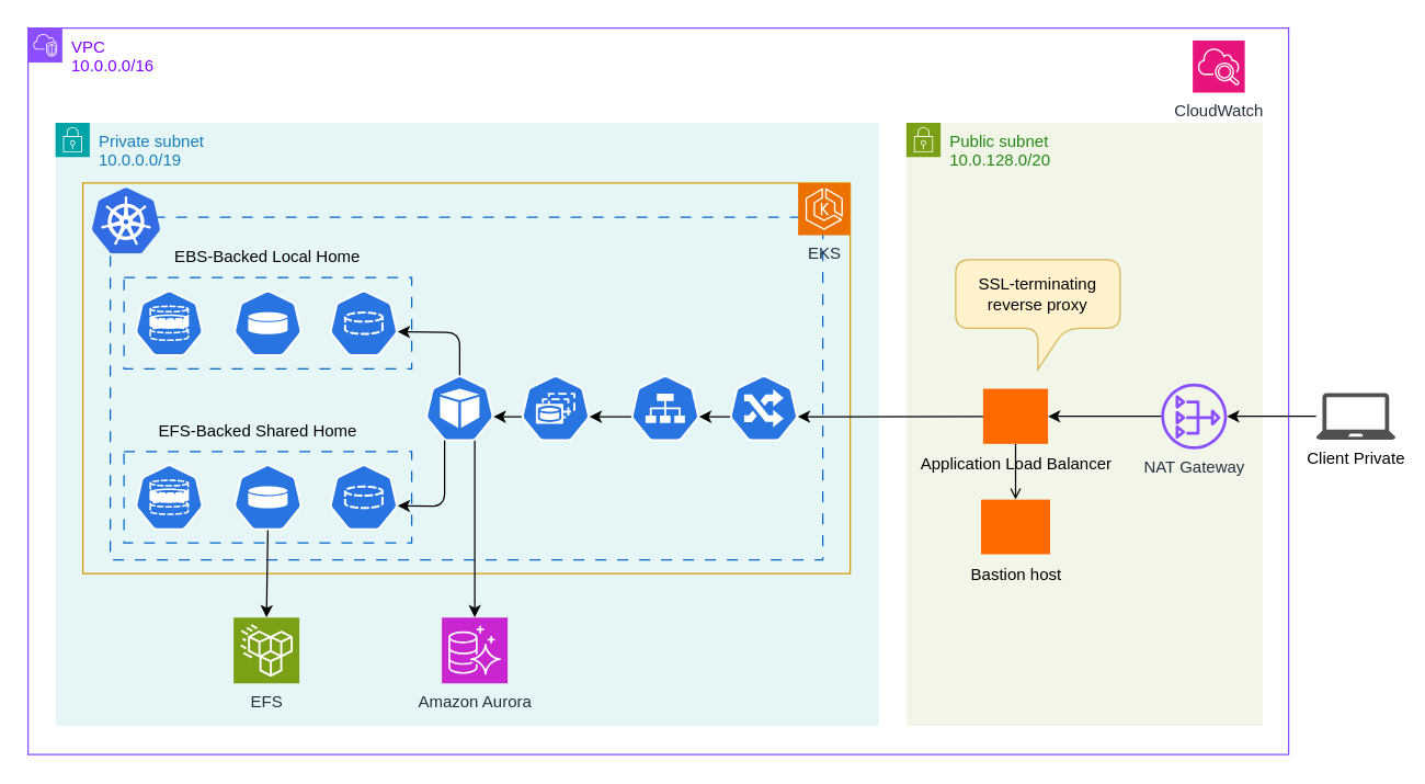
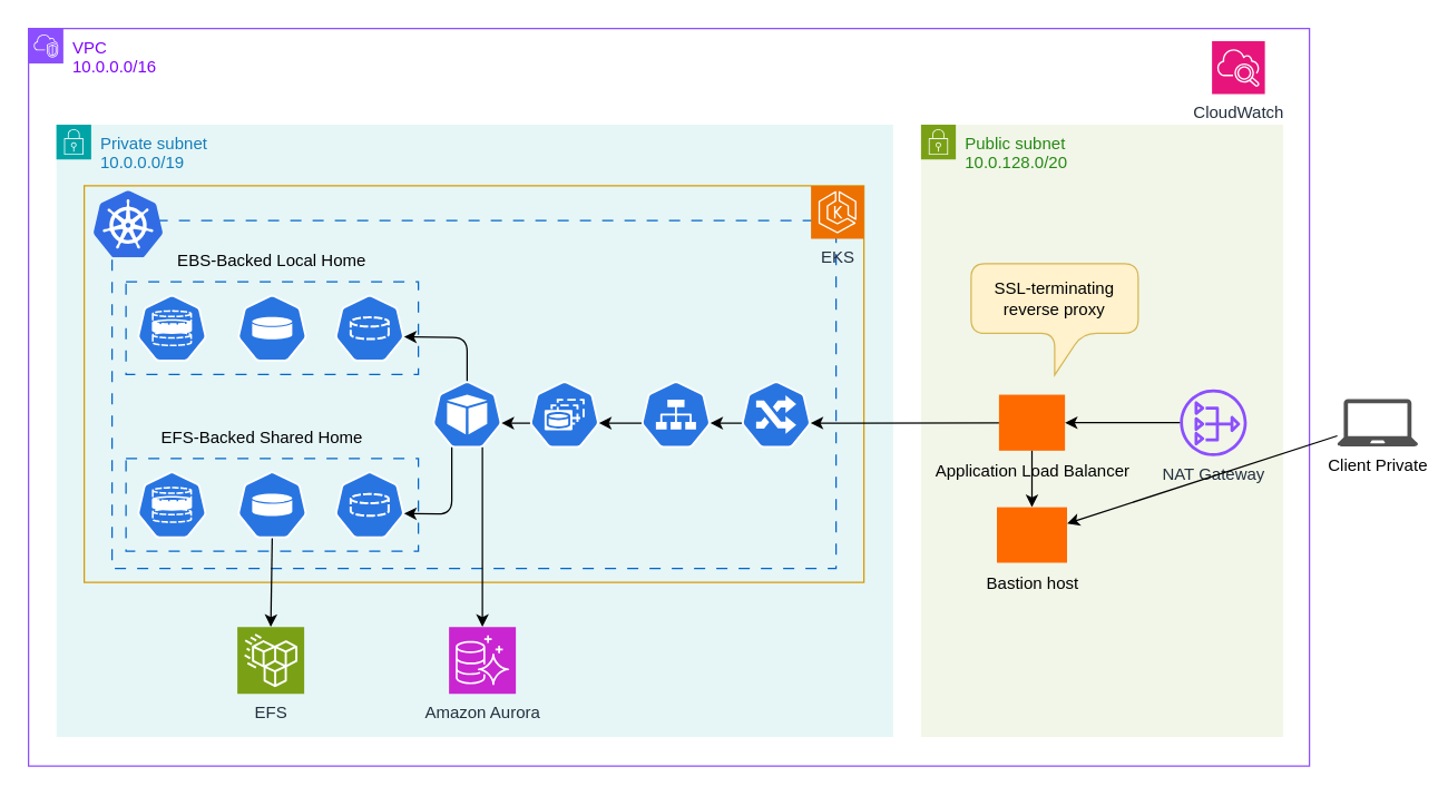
  <mxCell id="0" />
  <mxCell id="1" parent="0" />
  <mxCell id="2" value="&lt;font style=&quot;color: rgb(127, 0, 255);&quot;&gt;VPC&lt;/font&gt;&lt;div&gt;&lt;font style=&quot;color: rgb(127, 0, 255);&quot;&gt;10.0.0.0/16&lt;/font&gt;&lt;/div&gt;" style="points=[[0,0],[0.25,0],[0.5,0],[0.75,0],[1,0],[1,0.25],[1,0.5],[1,0.75],[1,1],[0.75,1],[0.5,1],[0.25,1],[0,1],[0,0.75],[0,0.5],[0,0.25]];outlineConnect=0;gradientColor=none;html=1;whiteSpace=wrap;fontSize=12;fontStyle=0;container=1;pointerEvents=0;collapsible=0;recursiveResize=0;shape=mxgraph.aws4.group;grIcon=mxgraph.aws4.group_vpc2;strokeColor=#8C4FFF;fillColor=none;verticalAlign=top;align=left;spacingLeft=30;fontColor=#AAB7B8;dashed=0;" vertex="1" parent="1"><mxGeometry x="20" y="20" width="920" height="530" as="geometry" /></mxCell>
  <mxCell id="3" value="Private subnet&lt;div&gt;10.0.0.0/19&lt;/div&gt;" style="points=[[0,0],[0.25,0],[0.5,0],[0.75,0],[1,0],[1,0.25],[1,0.5],[1,0.75],[1,1],[0.75,1],[0.5,1],[0.25,1],[0,1],[0,0.75],[0,0.5],[0,0.25]];outlineConnect=0;gradientColor=none;html=1;whiteSpace=wrap;fontSize=12;fontStyle=0;container=1;pointerEvents=0;collapsible=0;recursiveResize=0;shape=mxgraph.aws4.group;grIcon=mxgraph.aws4.group_security_group;grStroke=0;strokeColor=#00A4A6;fillColor=#E6F6F7;verticalAlign=top;align=left;spacingLeft=30;fontColor=#147EBA;dashed=0;" vertex="1" parent="2"><mxGeometry x="20" y="69" width="601" height="440" as="geometry" /></mxCell>
  <mxCell id="4" value="" style="rounded=0;whiteSpace=wrap;html=1;fillColor=none;strokeColor=#d79b00;" vertex="1" parent="3"><mxGeometry x="20" y="44" width="560" height="285" as="geometry" /></mxCell>
  <mxCell id="5" value="EFS" style="sketch=0;points=[[0,0,0],[0.25,0,0],[0.5,0,0],[0.75,0,0],[1,0,0],[0,1,0],[0.25,1,0],[0.5,1,0],[0.75,1,0],[1,1,0],[0,0.25,0],[0,0.5,0],[0,0.75,0],[1,0.25,0],[1,0.5,0],[1,0.75,0]];outlineConnect=0;fontColor=#232F3E;fillColor=#7AA116;strokeColor=#ffffff;dashed=0;verticalLabelPosition=bottom;verticalAlign=top;align=center;html=1;fontSize=12;fontStyle=0;aspect=fixed;shape=mxgraph.aws4.resourceIcon;resIcon=mxgraph.aws4.efs_standard;" vertex="1" parent="3"><mxGeometry x="130" y="361" width="48" height="48" as="geometry" /></mxCell>
  <mxCell id="6" value="Amazon Aurora" style="sketch=0;points=[[0,0,0],[0.25,0,0],[0.5,0,0],[0.75,0,0],[1,0,0],[0,1,0],[0.25,1,0],[0.5,1,0],[0.75,1,0],[1,1,0],[0,0.25,0],[0,0.5,0],[0,0.75,0],[1,0.25,0],[1,0.5,0],[1,0.75,0]];outlineConnect=0;fontColor=#232F3E;fillColor=#C925D1;strokeColor=#ffffff;dashed=0;verticalLabelPosition=bottom;verticalAlign=top;align=center;html=1;fontSize=12;fontStyle=0;aspect=fixed;shape=mxgraph.aws4.resourceIcon;resIcon=mxgraph.aws4.aurora;" vertex="1" parent="3"><mxGeometry x="282" y="361" width="48" height="48" as="geometry" /></mxCell>
  <mxCell id="7" value="" style="rounded=0;whiteSpace=wrap;html=1;fillColor=none;strokeColor=#0066CC;dashed=1;dashPattern=8 8;" vertex="1" parent="3"><mxGeometry x="40" y="69" width="520" height="250" as="geometry" /></mxCell>
  <mxCell id="8" value="" style="image;sketch=0;aspect=fixed;html=1;points=[];align=center;fontSize=12;image=img/lib/mscae/Kubernetes.svg;" vertex="1" parent="3"><mxGeometry x="27" y="48" width="50" height="48" as="geometry" /></mxCell>
  <mxCell id="9" value="" style="aspect=fixed;sketch=0;html=1;dashed=0;whitespace=wrap;verticalLabelPosition=bottom;verticalAlign=top;fillColor=#2875E2;strokeColor=#ffffff;points=[[0.005,0.63,0],[0.1,0.2,0],[0.9,0.2,0],[0.5,0,0],[0.995,0.63,0],[0.72,0.99,0],[0.5,1,0],[0.28,0.99,0]];shape=mxgraph.kubernetes.icon2;prIcon=ing" vertex="1" parent="3"><mxGeometry x="492" y="184.35" width="50" height="48" as="geometry" /></mxCell>
  <mxCell id="10" value="" style="aspect=fixed;sketch=0;html=1;dashed=0;whitespace=wrap;verticalLabelPosition=bottom;verticalAlign=top;fillColor=#2875E2;strokeColor=#ffffff;points=[[0.005,0.63,0],[0.1,0.2,0],[0.9,0.2,0],[0.5,0,0],[0.995,0.63,0],[0.72,0.99,0],[0.5,1,0],[0.28,0.99,0]];shape=mxgraph.kubernetes.icon2;prIcon=svc" vertex="1" parent="3"><mxGeometry x="420" y="184.35" width="50" height="48" as="geometry" /></mxCell>
  <mxCell id="11" value="" style="aspect=fixed;sketch=0;html=1;dashed=0;whitespace=wrap;verticalLabelPosition=bottom;verticalAlign=top;fillColor=#2875E2;strokeColor=#ffffff;points=[[0.005,0.63,0],[0.1,0.2,0],[0.9,0.2,0],[0.5,0,0],[0.995,0.63,0],[0.72,0.99,0],[0.5,1,0],[0.28,0.99,0]];shape=mxgraph.kubernetes.icon2;prIcon=sts" vertex="1" parent="3"><mxGeometry x="340" y="184.35" width="50" height="48" as="geometry" /></mxCell>
  <mxCell id="12" value="EKS" style="sketch=0;points=[[0,0,0],[0.25,0,0],[0.5,0,0],[0.75,0,0],[1,0,0],[0,1,0],[0.25,1,0],[0.5,1,0],[0.75,1,0],[1,1,0],[0,0.25,0],[0,0.5,0],[0,0.75,0],[1,0.25,0],[1,0.5,0],[1,0.75,0]];outlineConnect=0;fontColor=#232F3E;fillColor=#ED7100;strokeColor=#ffffff;dashed=0;verticalLabelPosition=bottom;verticalAlign=top;align=center;html=1;fontSize=12;fontStyle=0;aspect=fixed;shape=mxgraph.aws4.resourceIcon;resIcon=mxgraph.aws4.eks;" vertex="1" parent="3"><mxGeometry x="542" y="44" width="38" height="38" as="geometry" /></mxCell>
  <mxCell id="13" value="" style="aspect=fixed;sketch=0;html=1;dashed=0;whitespace=wrap;verticalLabelPosition=bottom;verticalAlign=top;fillColor=#2875E2;strokeColor=#ffffff;points=[[0.005,0.63,0],[0.1,0.2,0],[0.9,0.2,0],[0.5,0,0],[0.995,0.63,0],[0.72,0.99,0],[0.5,1,0],[0.28,0.99,0]];shape=mxgraph.kubernetes.icon2;prIcon=pod" vertex="1" parent="3"><mxGeometry x="270" y="184.35" width="50" height="48" as="geometry" /></mxCell>
  <mxCell id="14" value="" style="rounded=0;whiteSpace=wrap;html=1;fillColor=none;strokeColor=#0066CC;dashed=1;dashPattern=8 8;" vertex="1" parent="3"><mxGeometry x="50" y="113.02" width="210" height="66.65" as="geometry" /></mxCell>
  <mxCell id="15" value="" style="aspect=fixed;sketch=0;html=1;dashed=0;whitespace=wrap;verticalLabelPosition=bottom;verticalAlign=top;fillColor=#2875E2;strokeColor=#ffffff;points=[[0.005,0.63,0],[0.1,0.2,0],[0.9,0.2,0],[0.5,0,0],[0.995,0.63,0],[0.72,0.99,0],[0.5,1,0],[0.28,0.99,0]];shape=mxgraph.kubernetes.icon2;prIcon=pvc" vertex="1" parent="3"><mxGeometry x="200" y="122.34" width="50" height="48" as="geometry" /></mxCell>
  <mxCell id="16" value="" style="aspect=fixed;sketch=0;html=1;dashed=0;whitespace=wrap;verticalLabelPosition=bottom;verticalAlign=top;fillColor=#2875E2;strokeColor=#ffffff;points=[[0.005,0.63,0],[0.1,0.2,0],[0.9,0.2,0],[0.5,0,0],[0.995,0.63,0],[0.72,0.99,0],[0.5,1,0],[0.28,0.99,0]];shape=mxgraph.kubernetes.icon2;prIcon=pv" vertex="1" parent="3"><mxGeometry x="130" y="122.34" width="50" height="48" as="geometry" /></mxCell>
  <mxCell id="17" value="" style="aspect=fixed;sketch=0;html=1;dashed=0;whitespace=wrap;verticalLabelPosition=bottom;verticalAlign=top;fillColor=#2875E2;strokeColor=#ffffff;points=[[0.005,0.63,0],[0.1,0.2,0],[0.9,0.2,0],[0.5,0,0],[0.995,0.63,0],[0.72,0.99,0],[0.5,1,0],[0.28,0.99,0]];shape=mxgraph.kubernetes.icon2;prIcon=sc" vertex="1" parent="3"><mxGeometry x="58" y="122.34" width="50" height="48" as="geometry" /></mxCell>
  <mxCell id="18" value="" style="rounded=0;whiteSpace=wrap;html=1;fillColor=none;strokeColor=#0066CC;dashed=1;dashPattern=8 8;" vertex="1" parent="3"><mxGeometry x="50" y="240" width="210" height="66.65" as="geometry" /></mxCell>
  <mxCell id="19" value="" style="aspect=fixed;sketch=0;html=1;dashed=0;whitespace=wrap;verticalLabelPosition=bottom;verticalAlign=top;fillColor=#2875E2;strokeColor=#ffffff;points=[[0.005,0.63,0],[0.1,0.2,0],[0.9,0.2,0],[0.5,0,0],[0.995,0.63,0],[0.72,0.99,0],[0.5,1,0],[0.28,0.99,0]];shape=mxgraph.kubernetes.icon2;prIcon=pvc" vertex="1" parent="3"><mxGeometry x="200" y="249.32" width="50" height="48" as="geometry" /></mxCell>
  <mxCell id="20" value="" style="aspect=fixed;sketch=0;html=1;dashed=0;whitespace=wrap;verticalLabelPosition=bottom;verticalAlign=top;fillColor=#2875E2;strokeColor=#ffffff;points=[[0.005,0.63,0],[0.1,0.2,0],[0.9,0.2,0],[0.5,0,0],[0.995,0.63,0],[0.72,0.99,0],[0.5,1,0],[0.28,0.99,0]];shape=mxgraph.kubernetes.icon2;prIcon=pv" vertex="1" parent="3"><mxGeometry x="130" y="249.32" width="50" height="48" as="geometry" /></mxCell>
  <mxCell id="21" value="" style="aspect=fixed;sketch=0;html=1;dashed=0;whitespace=wrap;verticalLabelPosition=bottom;verticalAlign=top;fillColor=#2875E2;strokeColor=#ffffff;points=[[0.005,0.63,0],[0.1,0.2,0],[0.9,0.2,0],[0.5,0,0],[0.995,0.63,0],[0.72,0.99,0],[0.5,1,0],[0.28,0.99,0]];shape=mxgraph.kubernetes.icon2;prIcon=sc" vertex="1" parent="3"><mxGeometry x="58" y="249.32" width="50" height="48" as="geometry" /></mxCell>
  <mxCell id="22" value="" style="endArrow=classic;html=1;rounded=0;entryX=0.995;entryY=0.63;entryDx=0;entryDy=0;entryPerimeter=0;exitX=0.005;exitY=0.63;exitDx=0;exitDy=0;exitPerimeter=0;" edge="1" parent="3" source="9" target="10"><mxGeometry width="50" height="50" relative="1" as="geometry"><mxPoint x="745" y="210" as="sourcePoint" /><mxPoint x="610" y="211" as="targetPoint" /></mxGeometry></mxCell>
  <mxCell id="23" value="" style="endArrow=classic;html=1;rounded=0;entryX=0.995;entryY=0.63;entryDx=0;entryDy=0;entryPerimeter=0;exitX=0.005;exitY=0.63;exitDx=0;exitDy=0;exitPerimeter=0;" edge="1" parent="3" source="10" target="11"><mxGeometry width="50" height="50" relative="1" as="geometry"><mxPoint x="512" y="210" as="sourcePoint" /><mxPoint x="490" y="210" as="targetPoint" /></mxGeometry></mxCell>
  <mxCell id="24" value="" style="endArrow=classic;html=1;rounded=0;entryX=0.995;entryY=0.63;entryDx=0;entryDy=0;entryPerimeter=0;exitX=0.005;exitY=0.63;exitDx=0;exitDy=0;exitPerimeter=0;" edge="1" parent="3" source="11" target="13"><mxGeometry width="50" height="50" relative="1" as="geometry"><mxPoint x="450" y="210" as="sourcePoint" /><mxPoint x="420" y="210" as="targetPoint" /></mxGeometry></mxCell>
  <mxCell id="25" value="" style="endArrow=classic;html=1;rounded=1;entryX=0.995;entryY=0.63;entryDx=0;entryDy=0;entryPerimeter=0;exitX=0.5;exitY=0;exitDx=0;exitDy=0;exitPerimeter=0;curved=0;" edge="1" parent="3" source="13" target="15"><mxGeometry width="50" height="50" relative="1" as="geometry"><mxPoint x="360" y="210" as="sourcePoint" /><mxPoint x="340" y="210" as="targetPoint" /><Array as="points"><mxPoint x="295" y="153" /></Array></mxGeometry></mxCell>
  <mxCell id="26" value="" style="endArrow=classic;html=1;rounded=1;entryX=0.995;entryY=0.63;entryDx=0;entryDy=0;entryPerimeter=0;exitX=0.28;exitY=0.99;exitDx=0;exitDy=0;exitPerimeter=0;curved=0;" edge="1" parent="3" source="13" target="19"><mxGeometry width="50" height="50" relative="1" as="geometry"><mxPoint x="295" y="194" as="sourcePoint" /><mxPoint x="270" y="153" as="targetPoint" /><Array as="points"><mxPoint x="284" y="280" /></Array></mxGeometry></mxCell>
  <mxCell id="27" value="" style="endArrow=classic;html=1;rounded=1;entryX=0.5;entryY=0;entryDx=0;entryDy=0;entryPerimeter=0;exitX=0.72;exitY=0.99;exitDx=0;exitDy=0;exitPerimeter=0;curved=0;" edge="1" parent="3" source="13" target="6"><mxGeometry width="50" height="50" relative="1" as="geometry"><mxPoint x="314" y="250" as="sourcePoint" /><mxPoint x="280" y="298" as="targetPoint" /><Array as="points" /></mxGeometry></mxCell>
  <mxCell id="28" value="" style="endArrow=classic;html=1;rounded=1;entryX=0.5;entryY=0;entryDx=0;entryDy=0;entryPerimeter=0;exitX=0.5;exitY=1;exitDx=0;exitDy=0;exitPerimeter=0;curved=0;" edge="1" parent="3" source="20" target="5"><mxGeometry width="50" height="50" relative="1" as="geometry"><mxPoint x="300" y="290" as="sourcePoint" /><mxPoint x="301" y="408" as="targetPoint" /><Array as="points" /></mxGeometry></mxCell>
  <mxCell id="29" value="EFS-Backed Shared Home" style="text;html=1;align=center;verticalAlign=middle;whiteSpace=wrap;rounded=0;" vertex="1" parent="3"><mxGeometry x="58" y="210" width="180" height="30" as="geometry" /></mxCell>
  <mxCell id="30" value="EBS-Backed Local Home" style="text;html=1;align=center;verticalAlign=middle;whiteSpace=wrap;rounded=0;" vertex="1" parent="3"><mxGeometry x="65" y="83.02" width="180" height="30" as="geometry" /></mxCell>
  <mxCell id="31" value="Public subnet&lt;div&gt;10.0.128.0/20&lt;/div&gt;" style="points=[[0,0],[0.25,0],[0.5,0],[0.75,0],[1,0],[1,0.25],[1,0.5],[1,0.75],[1,1],[0.75,1],[0.5,1],[0.25,1],[0,1],[0,0.75],[0,0.5],[0,0.25]];outlineConnect=0;gradientColor=none;html=1;whiteSpace=wrap;fontSize=12;fontStyle=0;container=1;pointerEvents=0;collapsible=0;recursiveResize=0;shape=mxgraph.aws4.group;grIcon=mxgraph.aws4.group_security_group;grStroke=0;strokeColor=#7AA116;fillColor=#F2F6E8;verticalAlign=top;align=left;spacingLeft=30;fontColor=#248814;dashed=0;" vertex="1" parent="2"><mxGeometry x="641" y="69" width="260" height="440" as="geometry" /></mxCell>
  <mxCell id="32" value="NAT Gateway" style="sketch=0;outlineConnect=0;fontColor=#232F3E;gradientColor=none;fillColor=#8C4FFF;strokeColor=none;dashed=0;verticalLabelPosition=bottom;verticalAlign=top;align=center;html=1;fontSize=12;fontStyle=0;aspect=fixed;pointerEvents=1;shape=mxgraph.aws4.nat_gateway;" vertex="1" parent="31"><mxGeometry x="186" y="190.25" width="48" height="48" as="geometry" /></mxCell>
  <mxCell id="33" value="Application Load Balancer" style="points=[];aspect=fixed;html=1;align=center;shadow=0;dashed=0;fillColor=#FF6A00;strokeColor=none;shape=mxgraph.alibaba_cloud.alb_application_load_balancer_01;spacingTop=70;" vertex="1" parent="31"><mxGeometry x="56.0" y="194.15" width="47.4" height="40.2" as="geometry" /></mxCell>
- <mxCell id="34" value="" style="endArrow=open;html=1;rounded=0;" edge="1" parent="31" source="33" target="35"><mxGeometry width="50" height="50" relative="1" as="geometry"><mxPoint x="429" y="392" as="sourcePoint" /><mxPoint x="377" y="392" as="targetPoint" /></mxGeometry></mxCell>
+ <mxCell id="34" value="" style="endArrow=classic;html=1;rounded=0;" edge="1" parent="31" source="33" target="35"><mxGeometry width="50" height="50" relative="1" as="geometry"><mxPoint x="429" y="392" as="sourcePoint" /><mxPoint x="377" y="392" as="targetPoint" /></mxGeometry></mxCell>
  <mxCell id="35" value="Bastion host" style="points=[];aspect=fixed;html=1;align=center;shadow=0;dashed=0;fillColor=#FF6A00;strokeColor=none;shape=mxgraph.alibaba_cloud.bastionhost;spacingTop=70;" vertex="1" parent="31"><mxGeometry x="54.5" y="275" width="50.4" height="39.9" as="geometry" /></mxCell>
  <mxCell id="36" value="SSL-terminating reverse proxy" style="shape=callout;whiteSpace=wrap;html=1;perimeter=calloutPerimeter;fillColor=#fff2cc;strokeColor=#d6b656;rounded=1;" vertex="1" parent="31"><mxGeometry x="36" y="100" width="120" height="80" as="geometry" /></mxCell>
  <mxCell id="37" value="" style="endArrow=classic;html=1;rounded=0;" edge="1" parent="31" source="32" target="33"><mxGeometry width="50" height="50" relative="1" as="geometry"><mxPoint x="219" y="210" as="sourcePoint" /><mxPoint x="136" y="210" as="targetPoint" /></mxGeometry></mxCell>
  <mxCell id="38" value="" style="endArrow=classic;html=1;rounded=0;entryX=0.995;entryY=0.63;entryDx=0;entryDy=0;entryPerimeter=0;" edge="1" parent="2" source="33" target="9"><mxGeometry width="50" height="50" relative="1" as="geometry"><mxPoint x="864" y="411" as="sourcePoint" /><mxPoint x="781" y="411" as="targetPoint" /></mxGeometry></mxCell>
  <mxCell id="39" value="CloudWatch" style="sketch=0;points=[[0,0,0],[0.25,0,0],[0.5,0,0],[0.75,0,0],[1,0,0],[0,1,0],[0.25,1,0],[0.5,1,0],[0.75,1,0],[1,1,0],[0,0.25,0],[0,0.5,0],[0,0.75,0],[1,0.25,0],[1,0.5,0],[1,0.75,0]];points=[[0,0,0],[0.25,0,0],[0.5,0,0],[0.75,0,0],[1,0,0],[0,1,0],[0.25,1,0],[0.5,1,0],[0.75,1,0],[1,1,0],[0,0.25,0],[0,0.5,0],[0,0.75,0],[1,0.25,0],[1,0.5,0],[1,0.75,0]];outlineConnect=0;fontColor=#232F3E;fillColor=#E7157B;strokeColor=#ffffff;dashed=0;verticalLabelPosition=bottom;verticalAlign=top;align=center;html=1;fontSize=12;fontStyle=0;aspect=fixed;shape=mxgraph.aws4.resourceIcon;resIcon=mxgraph.aws4.cloudwatch_2;" vertex="1" parent="2"><mxGeometry x="850" y="9" width="38" height="38" as="geometry" /></mxCell>
  <mxCell id="40" value="Client Private" style="sketch=0;pointerEvents=1;shadow=0;dashed=0;html=1;strokeColor=none;fillColor=#505050;labelPosition=center;verticalLabelPosition=bottom;verticalAlign=top;outlineConnect=0;align=center;shape=mxgraph.office.devices.laptop;" vertex="1" parent="1"><mxGeometry x="960" y="286.25" width="58" height="34" as="geometry" /></mxCell>
- <mxCell id="41" value="" style="endArrow=classic;html=1;rounded=0;" edge="1" parent="1" source="40" target="32"><mxGeometry width="50" height="50" relative="1" as="geometry"><mxPoint x="730" y="391" as="sourcePoint" /><mxPoint x="780" y="341" as="targetPoint" /></mxGeometry></mxCell>
+ <mxCell id="41" value="" style="endArrow=classic;html=1;rounded=0;" edge="1" parent="1" source="40" target="35"><mxGeometry width="50" height="50" relative="1" as="geometry"><mxPoint x="730" y="391" as="sourcePoint" /><mxPoint x="780" y="341" as="targetPoint" /></mxGeometry></mxCell>
